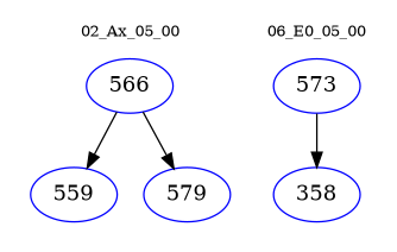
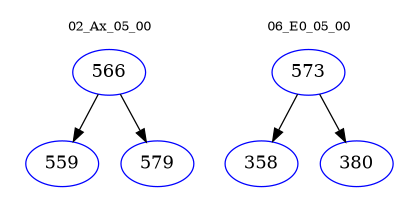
  digraph {
    node [color=blue]
    edge [color=black]
    n1 [label=566]
    n2 [label=559]
    n3 [label=579]
    n4 [label=573]
    n5 [label=358]
+   n6 [label=380]
    subgraph cluster_1 {
      color=white
      fontsize=10
      label="02_Ax_05_00"
      n1
      n2
      n3
    }
    subgraph cluster_2 {
      color=white
      fontsize=10
      label="06_E0_05_00"
      n4
      n5
+     n6
    }
    n1 -> n2
    n1 -> n3
    n4 -> n5
+   n4 -> n6
  }
